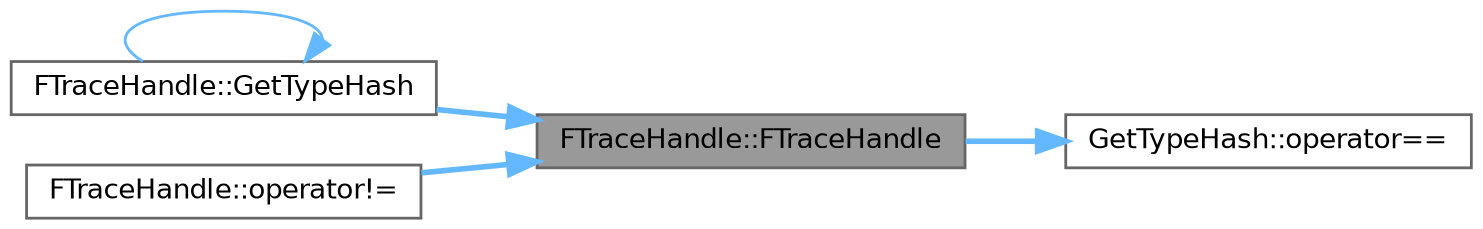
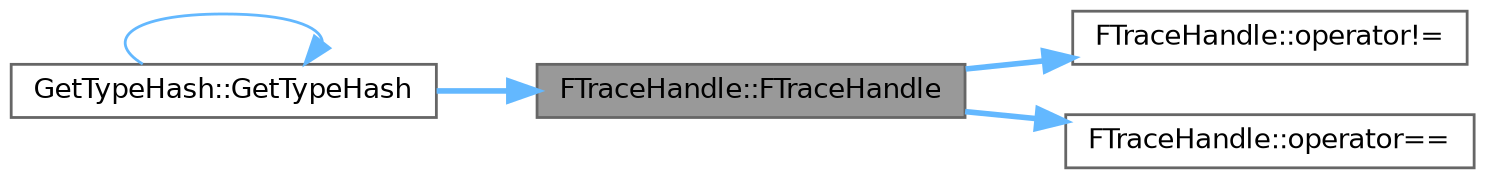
  digraph {
    rankdir=RL
    node [color=grey40 fillcolor=white fontname=Helvetica fontsize=10 shape=box style=filled]
    edge [color=steelblue1 dir=back fontname=Helvetica fontsize=10 labelfontname=Helvetica labelfontsize=10 style=bold]
    n1 [color=gray40 fillcolor=grey60 fontcolor=black height=0.2 label="FTraceHandle::FTraceHandle" width=0.4]
-   n2 [height=0.2 label="FTraceHandle::GetTypeHash" width=0.4]
+   n2 [height=0.2 label="GetTypeHash::GetTypeHash" width=0.4]
    n3 [height=0.2 label="FTraceHandle::operator!=" width=0.4]
-   n4 [height=0.2 label="GetTypeHash::operator==" width=0.4]
+   n4 [height=0.2 label="FTraceHandle::operator==" width=0.4]
    n1 -> n2
-   n1 -> n3
+   n3 -> n1
    n2 -> n2 [style=solid]
    n4 -> n1
  }
